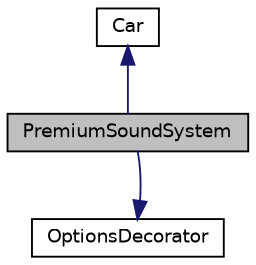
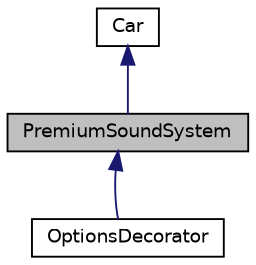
  digraph {
    node [color=black fillcolor=white fontname=Helvetica fontsize=10 shape=record style=filled]
    edge [color=midnightblue dir=back fontname=Helvetica fontsize=10 labelfontname=Helvetica labelfontsize=10 style=solid]
    n1 [fillcolor=grey75 fontcolor=black height=0.2 label=PremiumSoundSystem width=0.4]
    n2 [height=0.2 label=OptionsDecorator width=0.4]
    n3 [height=0.2 label=Car width=0.4]
-   n2 -> n1
+   n1 -> n2
    n3 -> n1
  }
